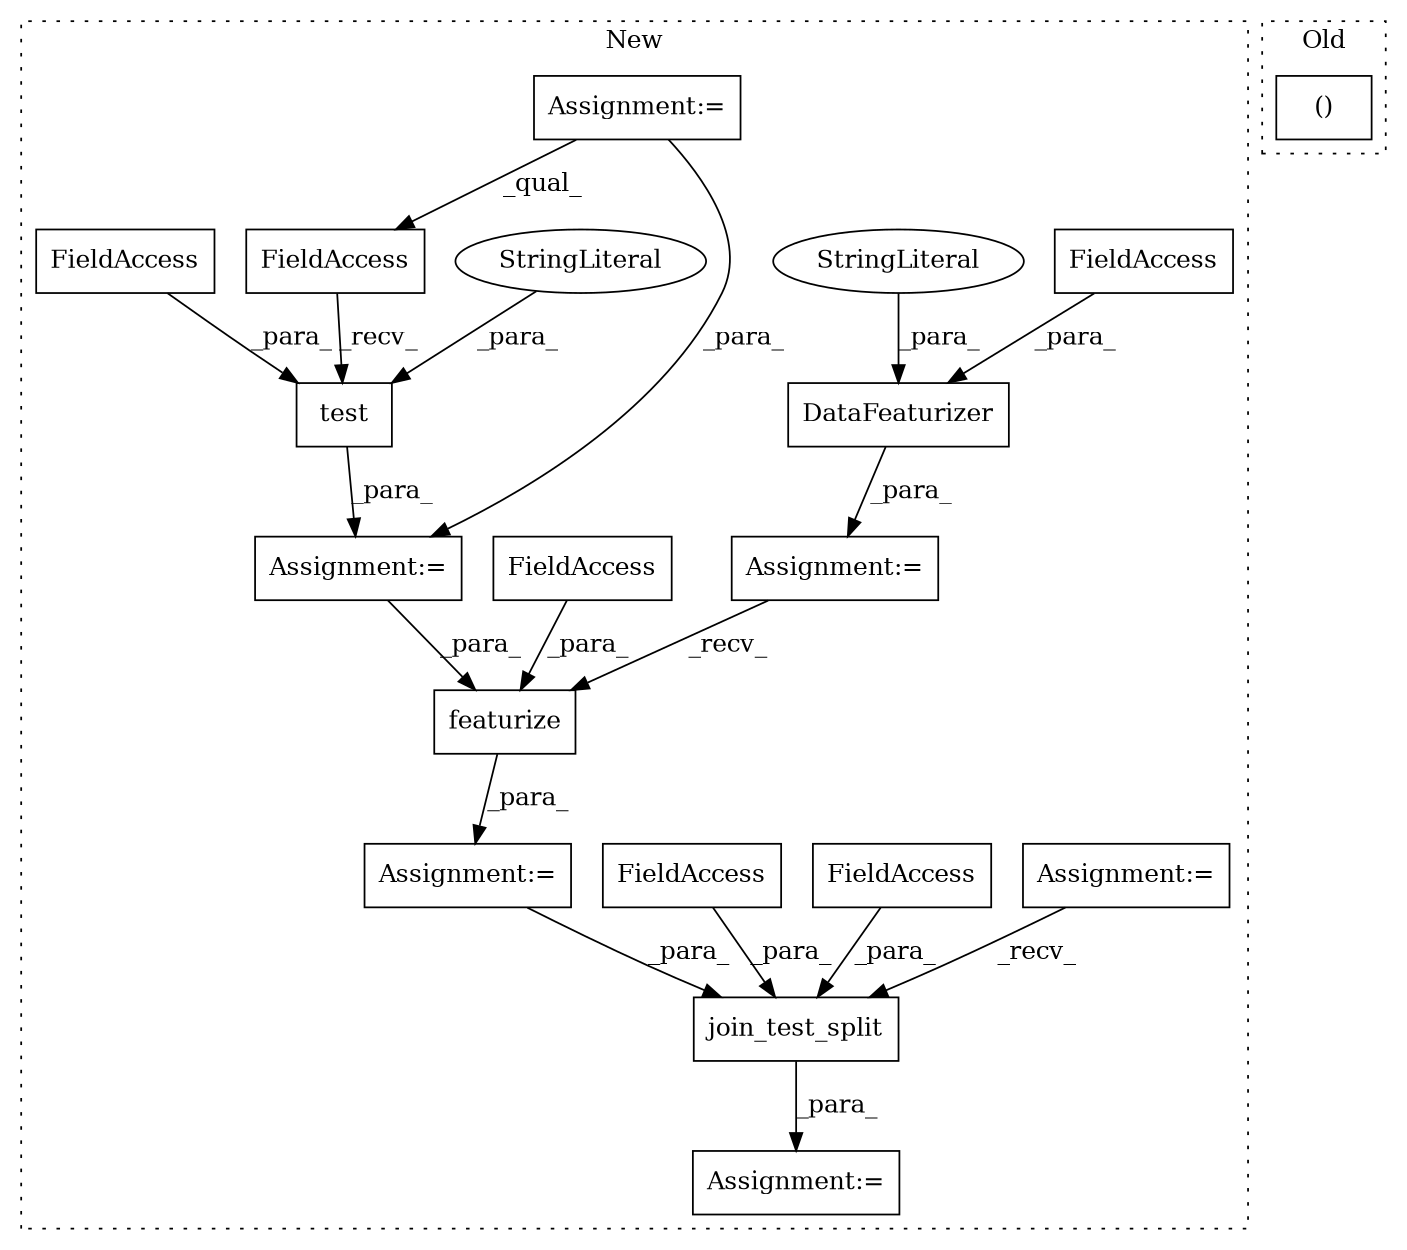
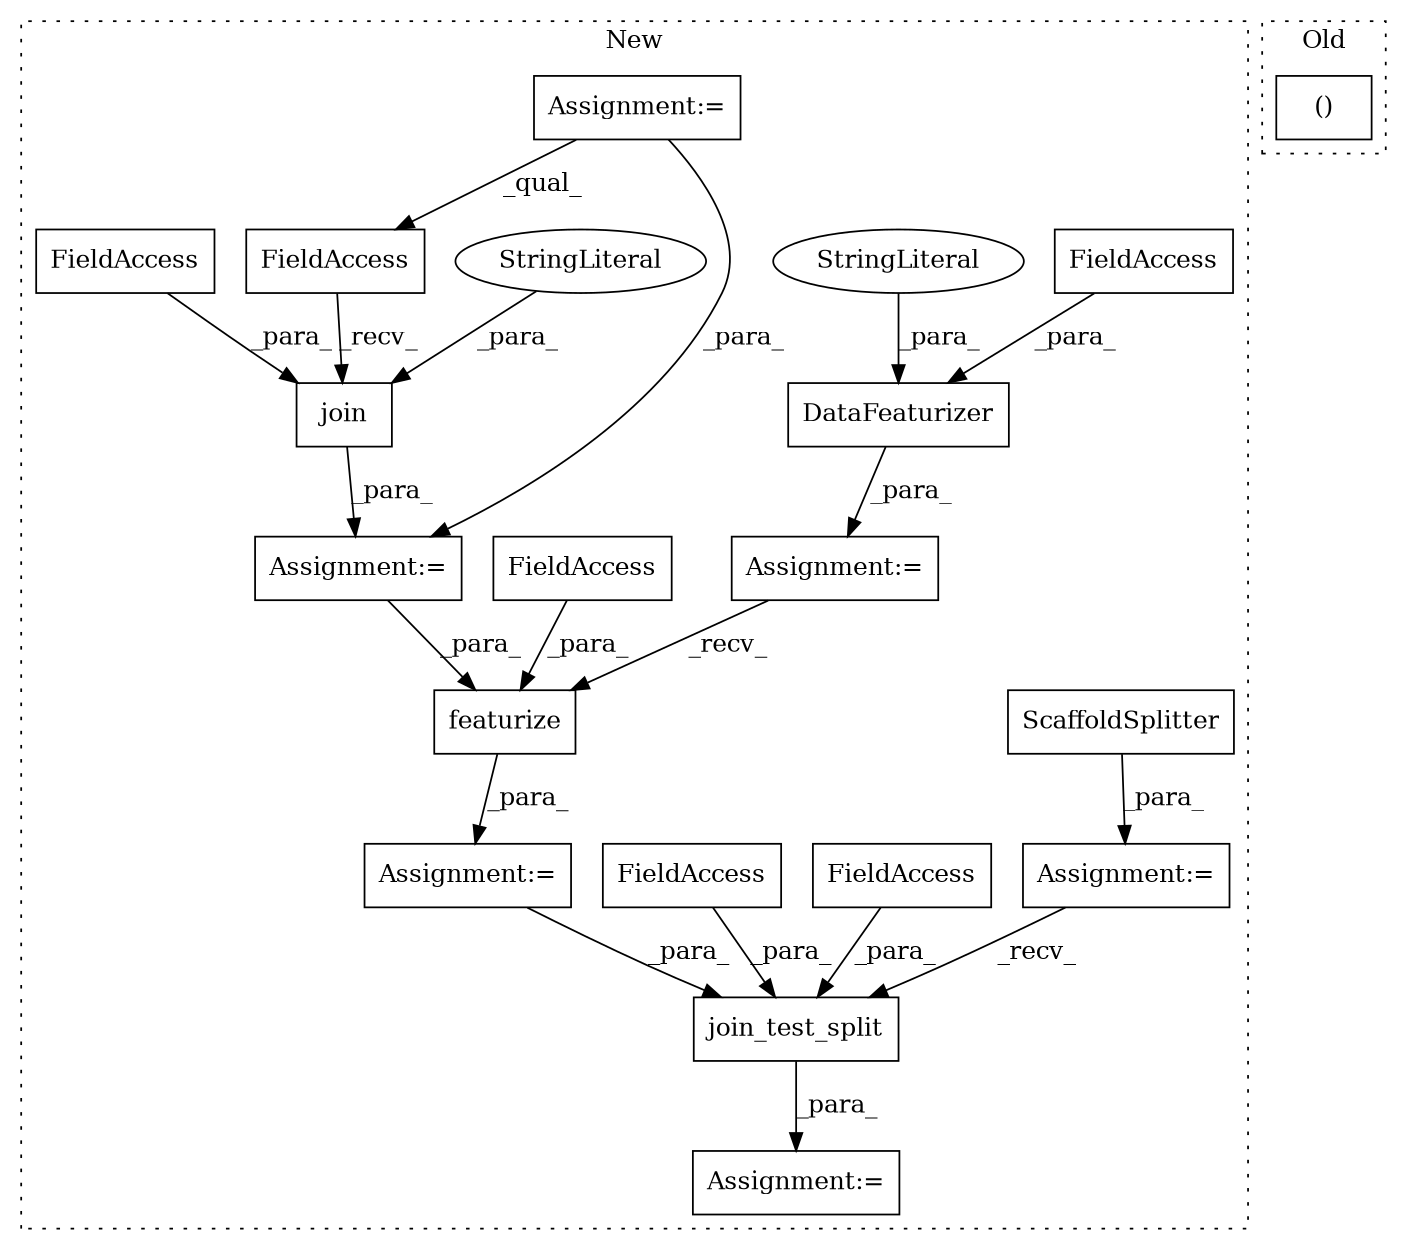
  digraph {
    node [a=22 l=1 shape=box]
    n1 [a=32 l="15,1" label=DataFeaturizer s="7708,7764"]
    n2 [l=17 label=FieldAccess s=7729]
    n3 [a=32 l="10,1" label=featurize s="7790,7824"]
    n4 [a=45 l=5 label=StringLiteral s=7759 shape=ellipse]
    n5 [l=13 label=FieldAccess s=7811]
    n6 [a=7 label="Assignment:=" s=7707]
    n7 [a=7 l=2 label="Assignment:=" s=7907]
    n8 [a=7 label="Assignment:=" s=7839]
    n9 [a=7 label="Assignment:=" s=7778]
+   n10 [a=32 l=18 label=ScaffoldSplitter s=7840]
    n11 [a=32 l="17,1" label=join_test_split s="7918,7971"]
    n12 [l=14 label=FieldAccess s=7943]
    n13 [l=13 label=FieldAccess s=7958]
-   n14 [a=32 l="5,1" label=test s="7626,7690"]
+   n14 [a=32 l="5,1" label=join s="7626,7690"]
    n15 [l=16 label=FieldAccess s=7631]
    n16 [l=7 label=FieldAccess s=7618]
    n17 [a=7 label="Assignment:=" s=7617]
    n18 [a=45 l=42 label=StringLiteral s=7648 shape=ellipse]
    n19 [a=7 l=2 label="Assignment:=" s=6491]
    n20 [a=106 l=77 label="()" s=6788]
    subgraph cluster_1 {
      label=New
      style=dotted
      n1
      n2
      n3
      n4
      n5
      n6
      n7
      n8
      n9
+     n10
      n11
      n12
      n13
      n14
      n15
      n16
      n17
      n18
      n19
    }
    subgraph cluster_2 {
      label=Old
      style=dotted
      n20
    }
    n1 -> n6 [label=_para_]
    n2 -> n1 [label=_para_]
    n3 -> n9 [label=_para_]
    n4 -> n1 [label=_para_]
    n5 -> n3 [label=_para_]
    n6 -> n3 [label=_recv_]
    n8 -> n11 [label=_recv_]
    n9 -> n11 [label=_para_]
+   n10 -> n8 [label=_para_]
    n11 -> n7 [label=_para_]
    n12 -> n11 [label=_para_]
    n13 -> n11 [label=_para_]
    n14 -> n17 [label=_para_]
    n15 -> n14 [label=_para_]
    n16 -> n14 [label=_recv_]
    n17 -> n3 [label=_para_]
    n18 -> n14 [label=_para_]
    n19 -> n16 [label=_qual_]
    n19 -> n17 [label=_para_]
  }
